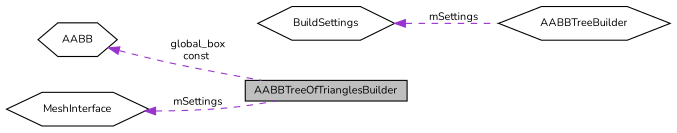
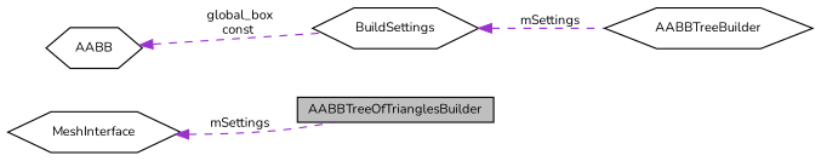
  digraph {
    fontname=Nunito
    rankdir=LR
    node [color=black fillcolor=white fontname=Nunito fontsize=10 shape=hexagon style=filled]
    edge [color=darkorchid3 dir=back fontname=Nunito fontsize=10 labelfontname=Helvetica labelfontsize=10 style=dashed]
    n1 [fillcolor=grey75 fontcolor=black height=0.2 label=AABBTreeOfTrianglesBuilder shape=box width=0.4]
    n2 [height=0.2 label=AABBTreeBuilder width=0.4]
    n3 [height=0.2 label=BuildSettings width=0.4]
    n4 [height=0.2 label=AABB width=0.4]
    n5 [height=0.2 label=MeshInterface width=0.4]
    n3 -> n2 [label=" mSettings"]
-   n4 -> n1 [label=" global_box\nconst"]
+   n4 -> n3 [label=" global_box\nconst"]
    n5 -> n1 [label=" mSettings"]
  }
